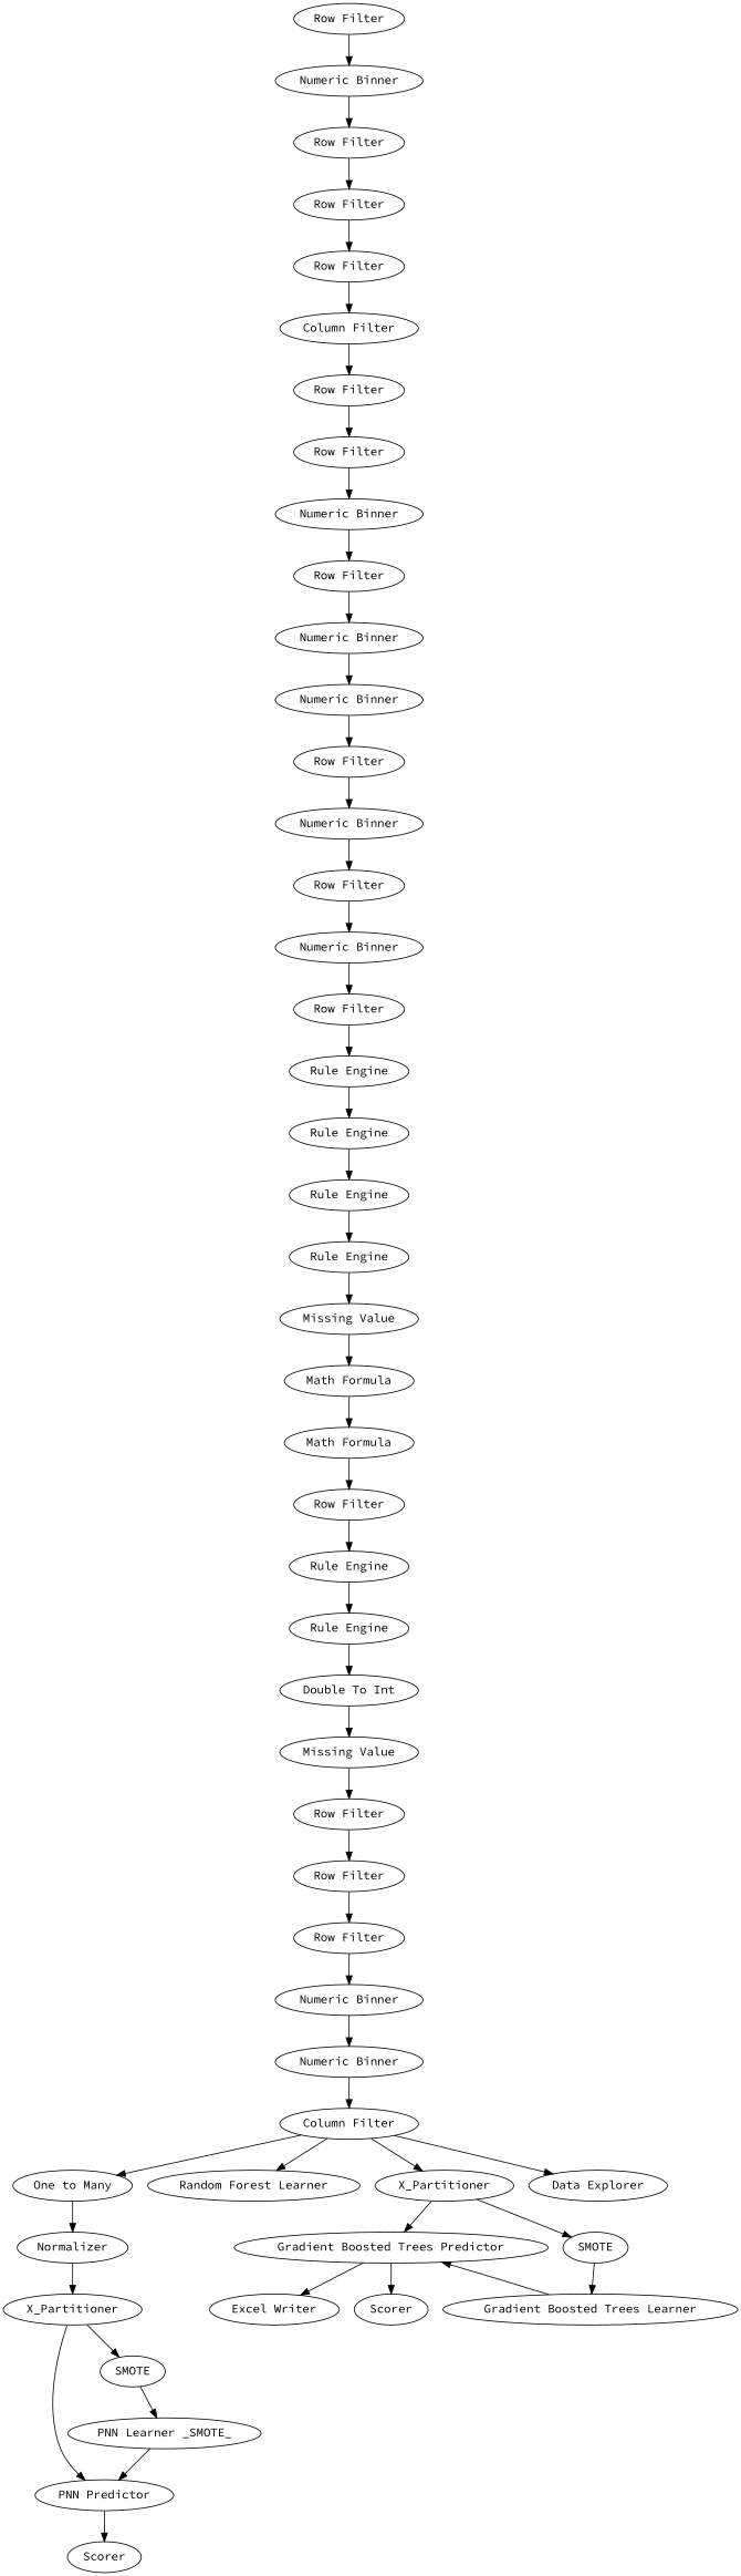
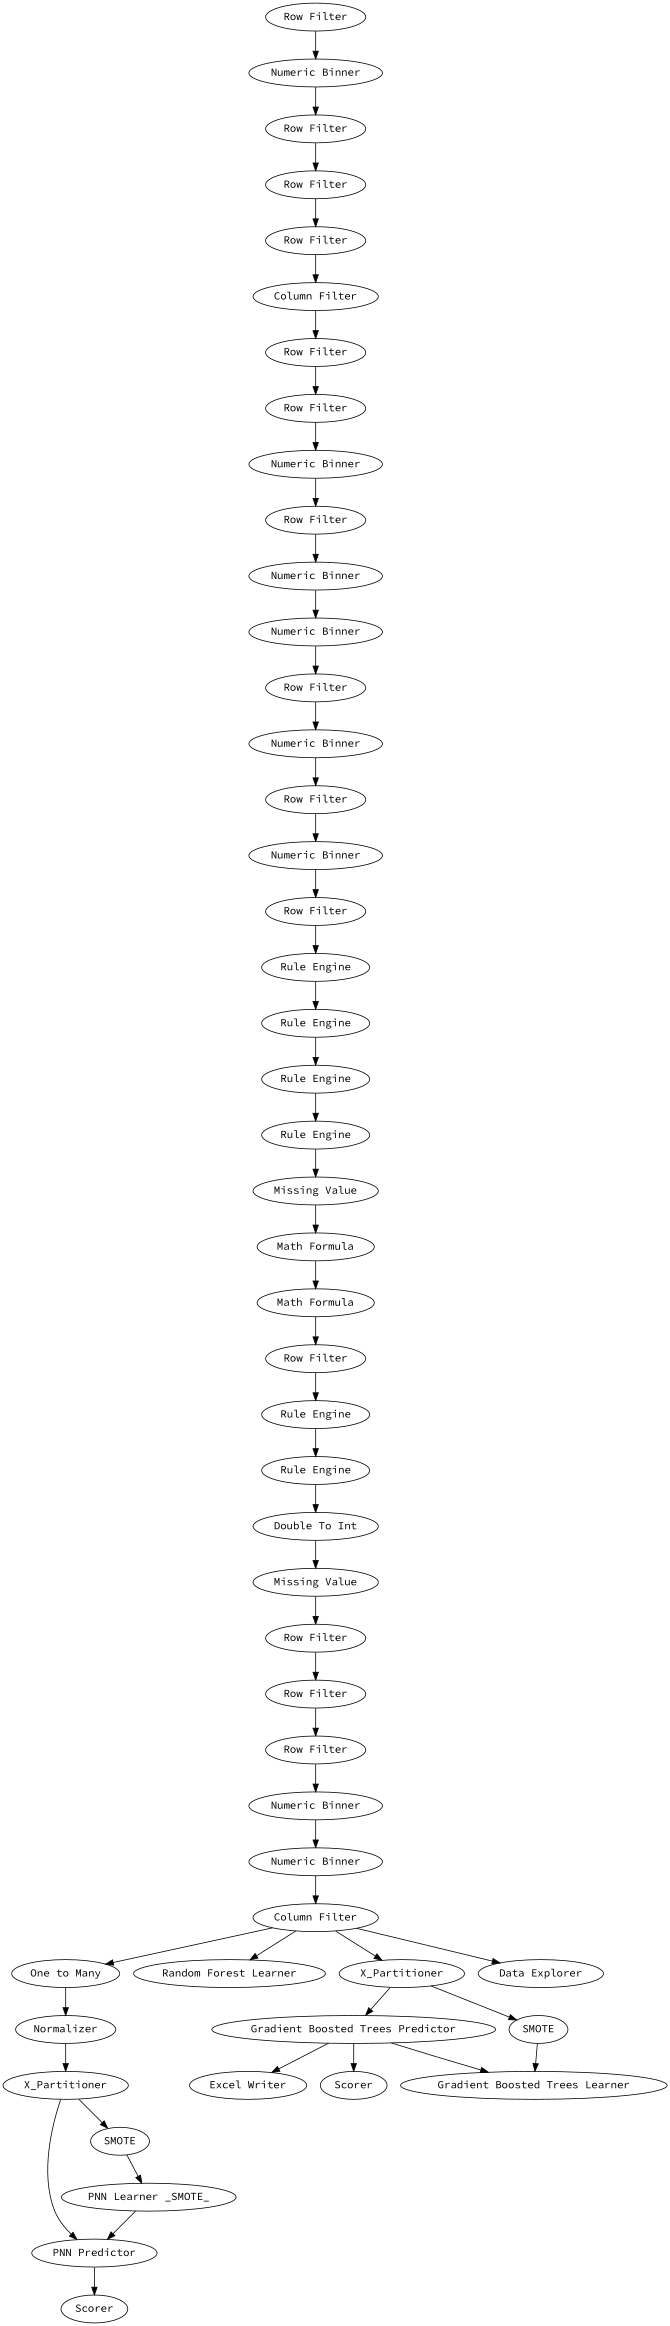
  digraph {
    fontname="Source Code Pro"
    rankdir=TB
    node [fontname="Source Code Pro"]
    edge [fontname="Source Code Pro"]
    n1 [label="Row Filter"]
    n2 [label="Row Filter"]
    n3 [label="Column Filter"]
    n4 [label="Row Filter"]
    n5 [label="Row Filter"]
    n6 [label="Row Filter"]
    n7 [label="Numeric Binner"]
    n8 [label="Numeric Binner"]
    n9 [label="Row Filter"]
    n10 [label="Numeric Binner"]
    n11 [label="Row Filter"]
    n12 [label=Normalizer]
    n13 [label=X_Partitioner]
    n14 [label="PNN Predictor"]
    n15 [label=SMOTE]
    n16 [label=Scorer]
    n17 [label="PNN Learner _SMOTE_"]
    n18 [label="Rule Engine"]
    n19 [label="Rule Engine"]
    n20 [label="Rule Engine"]
    n21 [label="Rule Engine"]
    n22 [label="One to Many"]
    n23 [label="Random Forest Learner"]
    n24 [label="Excel Writer"]
    n25 [label=X_Partitioner]
    n26 [label="Gradient Boosted Trees Predictor"]
    n27 [label=SMOTE]
    n28 [label=Scorer]
    n29 [label="Gradient Boosted Trees Learner"]
    n30 [label="Row Filter"]
    n31 [label="Numeric Binner"]
    n32 [label="Row Filter"]
    n33 [label="Row Filter"]
    n34 [label="Rule Engine"]
    n35 [label="Rule Engine"]
    n36 [label="Double To Int"]
    n37 [label="Numeric Binner"]
    n38 [label="Row Filter"]
    n39 [label="Numeric Binner"]
    n40 [label="Missing Value"]
    n41 [label="Row Filter"]
    n42 [label="Numeric Binner"]
    n43 [label="Row Filter"]
    n44 [label="Math Formula"]
    n45 [label="Math Formula"]
    n46 [label="Column Filter"]
    n47 [label="Data Explorer"]
    n48 [label="Missing Value"]
    n49 [label="Row Filter"]
    n50 [label="Numeric Binner"]
    n1 -> n2
    n2 -> n3
    n3 -> n4
    n4 -> n41
    n5 -> n6
    n6 -> n7
    n7 -> n8
    n8 -> n46
    n9 -> n10
    n10 -> n11
    n11 -> n1
    n12 -> n13
    n13 -> n14
    n13 -> n15
    n14 -> n16
    n15 -> n17
    n17 -> n14
    n18 -> n19
    n19 -> n20
    n20 -> n21
    n21 -> n40
    n22 -> n12
    n25 -> n26
    n25 -> n27
    n26 -> n24
    n26 -> n28
    n27 -> n29
-   n29 -> n26
+   n26 -> n29
    n30 -> n31
    n31 -> n32
    n32 -> n18
    n33 -> n34
    n34 -> n35
    n35 -> n36
    n36 -> n48
    n37 -> n38
    n38 -> n39
    n39 -> n30
    n40 -> n44
    n41 -> n42
    n42 -> n43
    n43 -> n50
    n44 -> n45
    n45 -> n33
    n46 -> n22
    n46 -> n23
    n46 -> n25
    n46 -> n47
    n48 -> n49
    n49 -> n5
    n50 -> n37
  }
